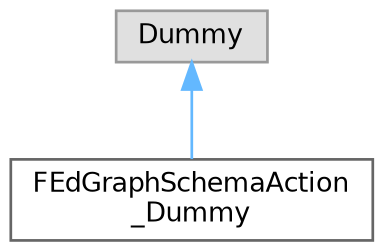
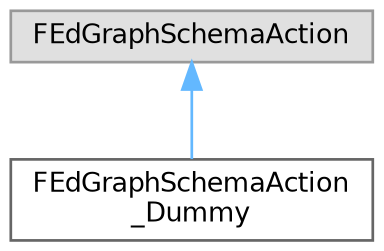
  digraph {
    rankdir=TB
    node [fontname=Helvetica fontsize=10 shape=box style=filled]
-   n1 [color=grey60 fillcolor="#E0E0E0" height=0.2 label=Dummy width=0.4]
+   n1 [color=grey60 fillcolor="#E0E0E0" height=0.2 label=FEdGraphSchemaAction width=0.4]
    n2 [color=grey40 fillcolor=white height=0.2 label="FEdGraphSchemaAction\l_Dummy" width=0.4]
    n1 -> n2 [color=steelblue1 dir=back fontname=Helvetica fontsize=10 labelfontname=Helvetica labelfontsize=10 style=solid]
  }
